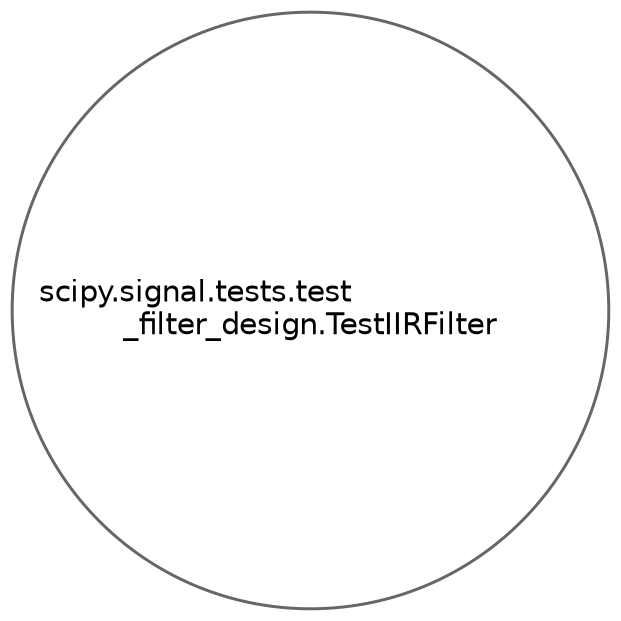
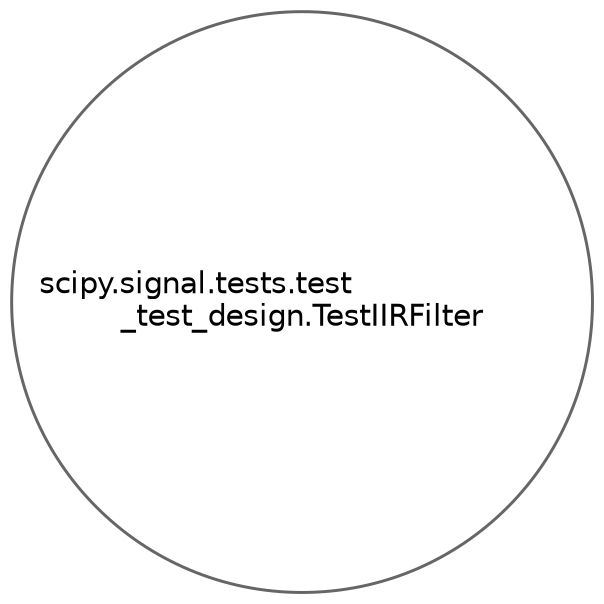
  digraph {
    rankdir=TB
-   n1 [color=grey40 fillcolor=white fontname=Helvetica fontsize=10 height=0.2 label="scipy.signal.tests.test\l_filter_design.TestIIRFilter" shape=circle style=filled width=0.4]
+   n1 [color=grey40 fillcolor=white fontname=Helvetica fontsize=10 height=0.2 label="scipy.signal.tests.test\l_test_design.TestIIRFilter" shape=circle style=filled width=0.4]
  }
